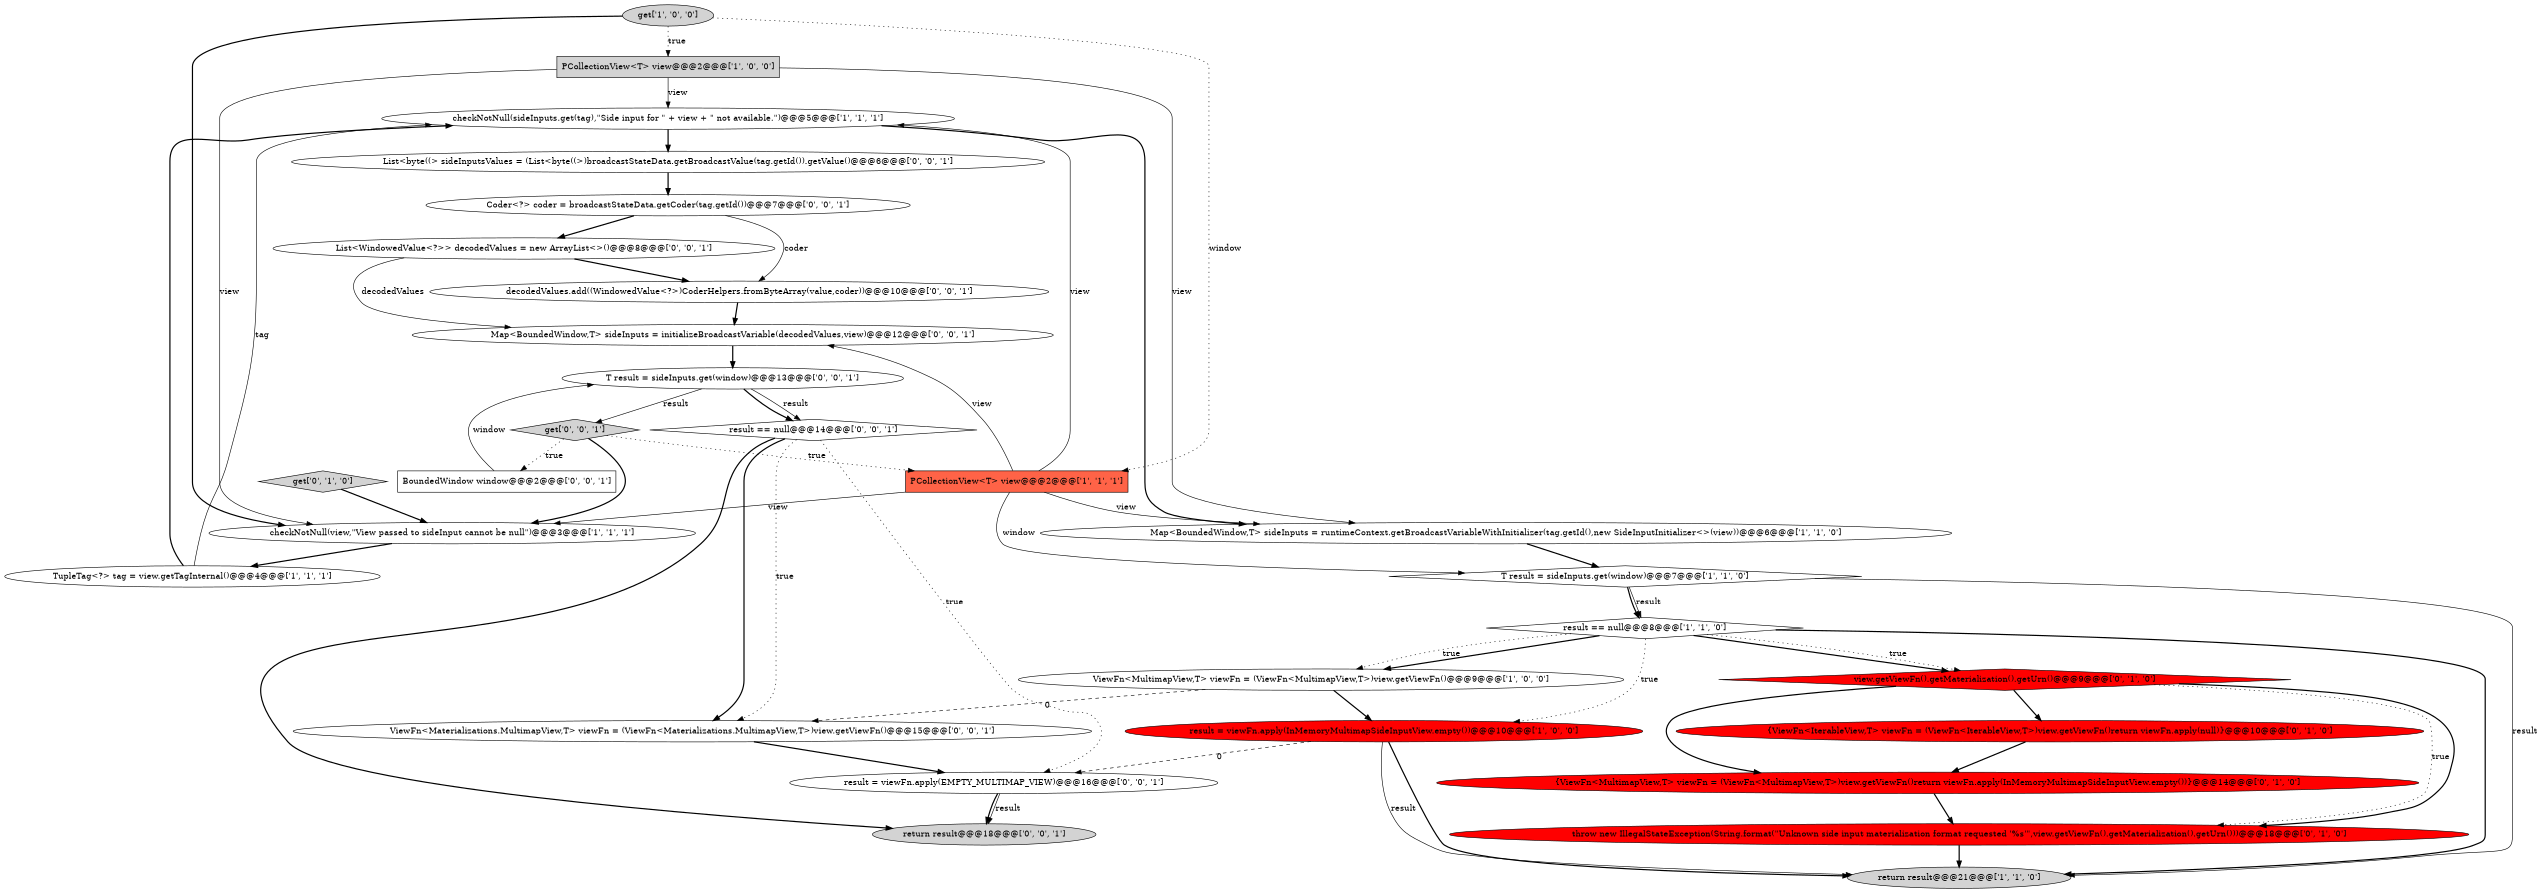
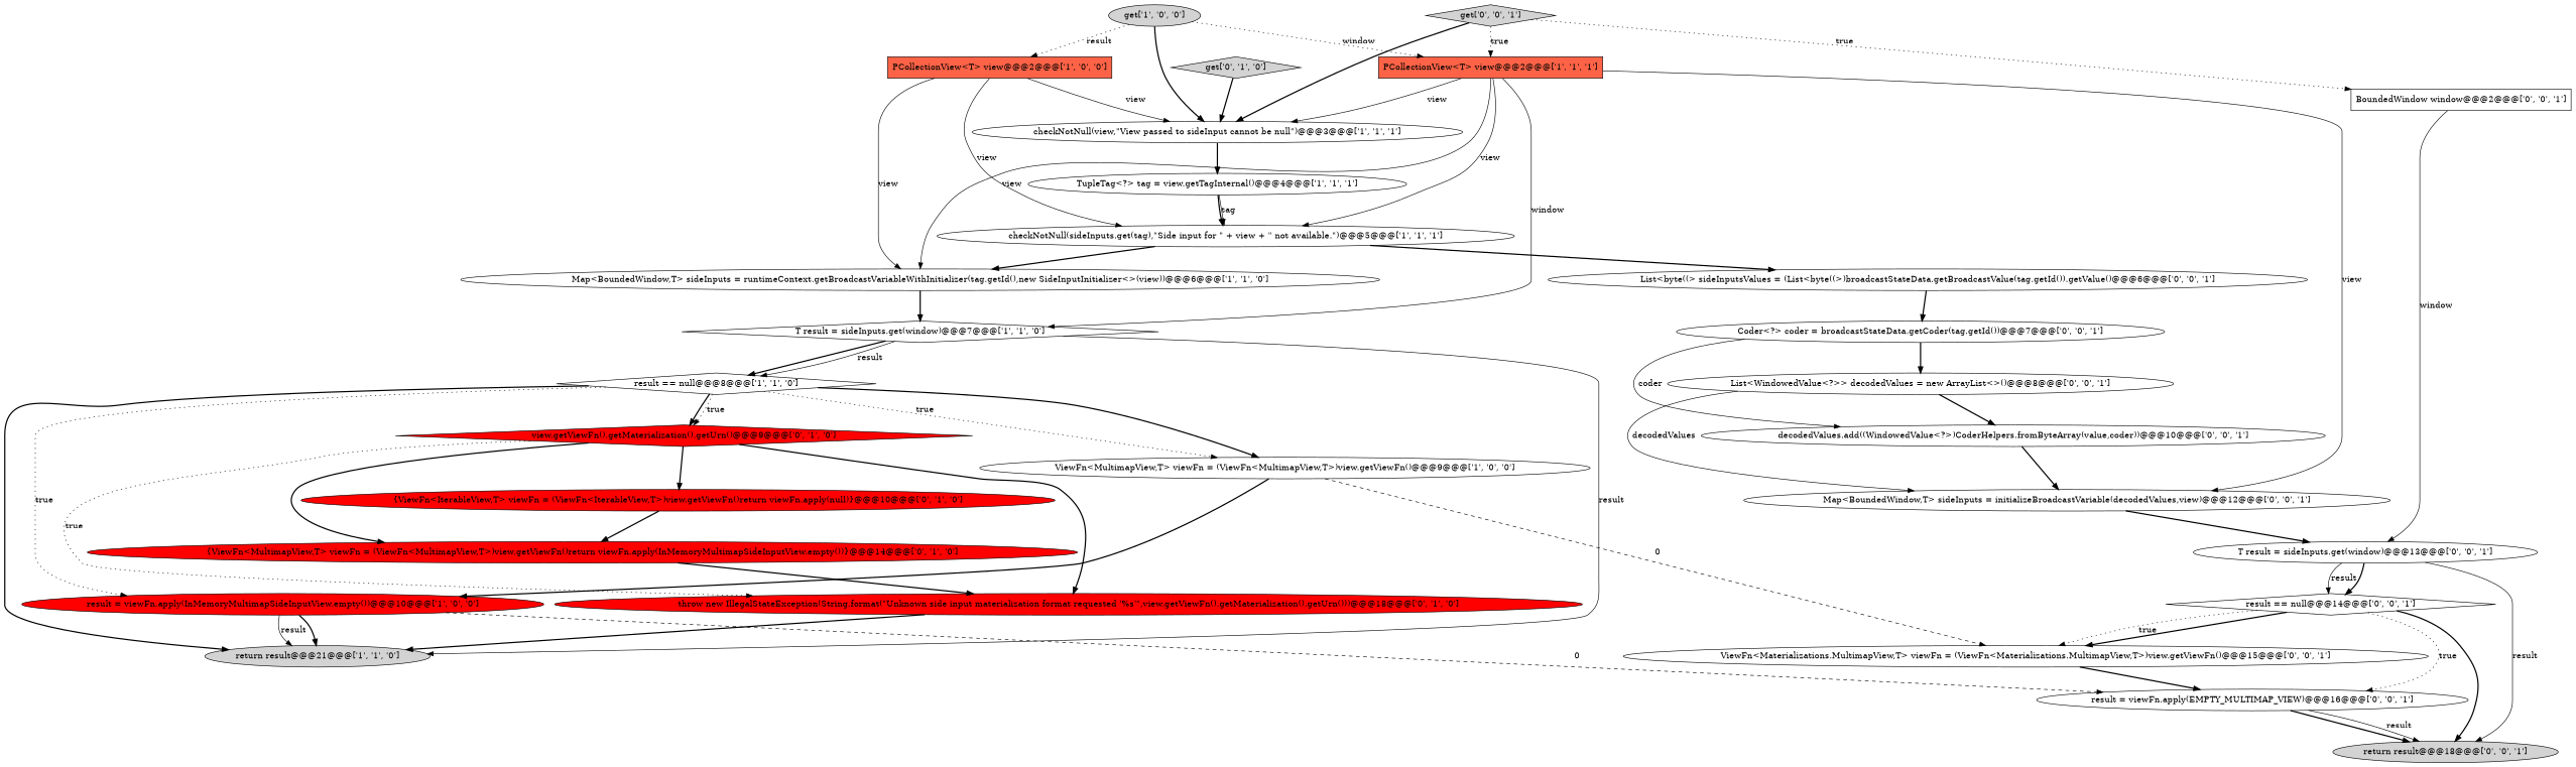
  digraph {
    node [fillcolor=white shape=ellipse style=filled]
    edge [style=bold]
    n1 [label="result == null@@@14@@@['0', '0', '1']" shape=diamond]
    n2 [fillcolor=lightgray label="return result@@@18@@@['0', '0', '1']"]
    n3 [label="ViewFn<Materializations.MultimapView,T> viewFn = (ViewFn<Materializations.MultimapView,T>)view.getViewFn()@@@15@@@['0', '0', '1']"]
    n4 [label="result = viewFn.apply(EMPTY_MULTIMAP_VIEW)@@@16@@@['0', '0', '1']"]
    n5 [label="result == null@@@8@@@['1', '1', '0']" shape=diamond]
    n6 [fillcolor=red label="result = viewFn.apply(InMemoryMultimapSideInputView.empty())@@@10@@@['1', '0', '0']"]
    n7 [fillcolor=lightgray label="return result@@@21@@@['1', '1', '0']"]
    n8 [label="ViewFn<MultimapView,T> viewFn = (ViewFn<MultimapView,T>)view.getViewFn()@@@9@@@['1', '0', '0']"]
    n9 [fillcolor=red label="view.getViewFn().getMaterialization().getUrn()@@@9@@@['0', '1', '0']" shape=diamond]
    n10 [fillcolor=red label="{ViewFn<IterableView,T> viewFn = (ViewFn<IterableView,T>)view.getViewFn()return viewFn.apply(null)}@@@10@@@['0', '1', '0']"]
    n11 [fillcolor=red label="{ViewFn<MultimapView,T> viewFn = (ViewFn<MultimapView,T>)view.getViewFn()return viewFn.apply(InMemoryMultimapSideInputView.empty())}@@@14@@@['0', '1', '0']"]
    n12 [fillcolor=red label="throw new IllegalStateException(String.format(\"Unknown side input materialization format requested '%s'\",view.getViewFn().getMaterialization().getUrn()))@@@18@@@['0', '1', '0']"]
    n13 [label="TupleTag<?> tag = view.getTagInternal()@@@4@@@['1', '1', '1']"]
    n14 [label="checkNotNull(sideInputs.get(tag),\"Side input for \" + view + \" not available.\")@@@5@@@['1', '1', '1']"]
    n15 [label="Map<BoundedWindow,T> sideInputs = runtimeContext.getBroadcastVariableWithInitializer(tag.getId(),new SideInputInitializer<>(view))@@@6@@@['1', '1', '0']"]
    n16 [label="List<byte((> sideInputsValues = (List<byte((>)broadcastStateData.getBroadcastValue(tag.getId()).getValue()@@@6@@@['0', '0', '1']"]
    n17 [label="checkNotNull(view,\"View passed to sideInput cannot be null\")@@@3@@@['1', '1', '1']"]
    n18 [label="T result = sideInputs.get(window)@@@7@@@['1', '1', '0']" shape=diamond]
    n19 [label="T result = sideInputs.get(window)@@@13@@@['0', '0', '1']"]
-   n20 [fillcolor=lightgray label="PCollectionView<T> view@@@2@@@['1', '0', '0']" shape=box]
+   n20 [fillcolor=tomato label="PCollectionView<T> view@@@2@@@['1', '0', '0']" shape=box]
    n21 [label="Coder<?> coder = broadcastStateData.getCoder(tag.getId())@@@7@@@['0', '0', '1']"]
    n22 [label="decodedValues.add((WindowedValue<?>)CoderHelpers.fromByteArray(value,coder))@@@10@@@['0', '0', '1']"]
    n23 [label="List<WindowedValue<?>> decodedValues = new ArrayList<>()@@@8@@@['0', '0', '1']"]
    n24 [fillcolor=lightgray label="get['0', '0', '1']" shape=diamond]
    n25 [fillcolor=tomato label="PCollectionView<T> view@@@2@@@['1', '1', '1']" shape=box]
    n26 [label="BoundedWindow window@@@2@@@['0', '0', '1']" shape=box]
    n27 [label="Map<BoundedWindow,T> sideInputs = initializeBroadcastVariable(decodedValues,view)@@@12@@@['0', '0', '1']"]
    n28 [fillcolor=lightgray label="get['1', '0', '0']"]
    n29 [fillcolor=lightgray label="get['0', '1', '0']" shape=diamond]
    n1 -> n2
    n1 -> n3
    n1 -> n3 [label=true style=dotted]
    n1 -> n4 [label=true style=dotted]
    n3 -> n4
    n4 -> n2
    n4 -> n2 [label=result style=solid]
    n5 -> n6 [label=true style=dotted]
    n5 -> n7
    n5 -> n8
    n5 -> n8 [label=true style=dotted]
    n5 -> n9
    n5 -> n9 [label=true style=dotted]
    n6 -> n4 [label=0 style=dashed]
    n6 -> n7
    n6 -> n7 [label=result style=solid]
    n8 -> n3 [label=0 style=dashed]
    n8 -> n6
    n9 -> n10
    n9 -> n11
    n9 -> n12 [label=true style=dotted]
    n9 -> n12
    n10 -> n11
    n11 -> n12
    n12 -> n7
    n13 -> n14
    n13 -> n14 [label=tag style=solid]
    n14 -> n15
    n14 -> n16
    n15 -> n18
    n16 -> n21
    n17 -> n13
    n18 -> n5
    n18 -> n5 [label=result style=solid]
    n18 -> n7 [label=result style=solid]
    n19 -> n1 [label=result style=solid]
    n19 -> n1
-   n19 -> n24 [label=result style=solid]
+   n19 -> n2 [label=result style=solid]
    n20 -> n14 [label=view style=solid]
    n20 -> n15 [label=view style=solid]
    n20 -> n17 [label=view style=solid]
    n21 -> n22 [label=coder style=solid]
    n21 -> n23
    n22 -> n27
    n23 -> n22
    n23 -> n27 [label=decodedValues style=solid]
    n24 -> n17
    n24 -> n25 [label=true style=dotted]
    n24 -> n26 [label=true style=dotted]
    n25 -> n14 [label=view style=solid]
    n25 -> n15 [label=view style=solid]
    n25 -> n17 [label=view style=solid]
    n25 -> n18 [label=window style=solid]
    n25 -> n27 [label=view style=solid]
    n26 -> n19 [label=window style=solid]
    n27 -> n19
    n28 -> n17
-   n28 -> n20 [label=true style=dotted]
+   n28 -> n20 [label=result style=dotted]
    n28 -> n25 [label=window style=dotted]
    n29 -> n17
  }
